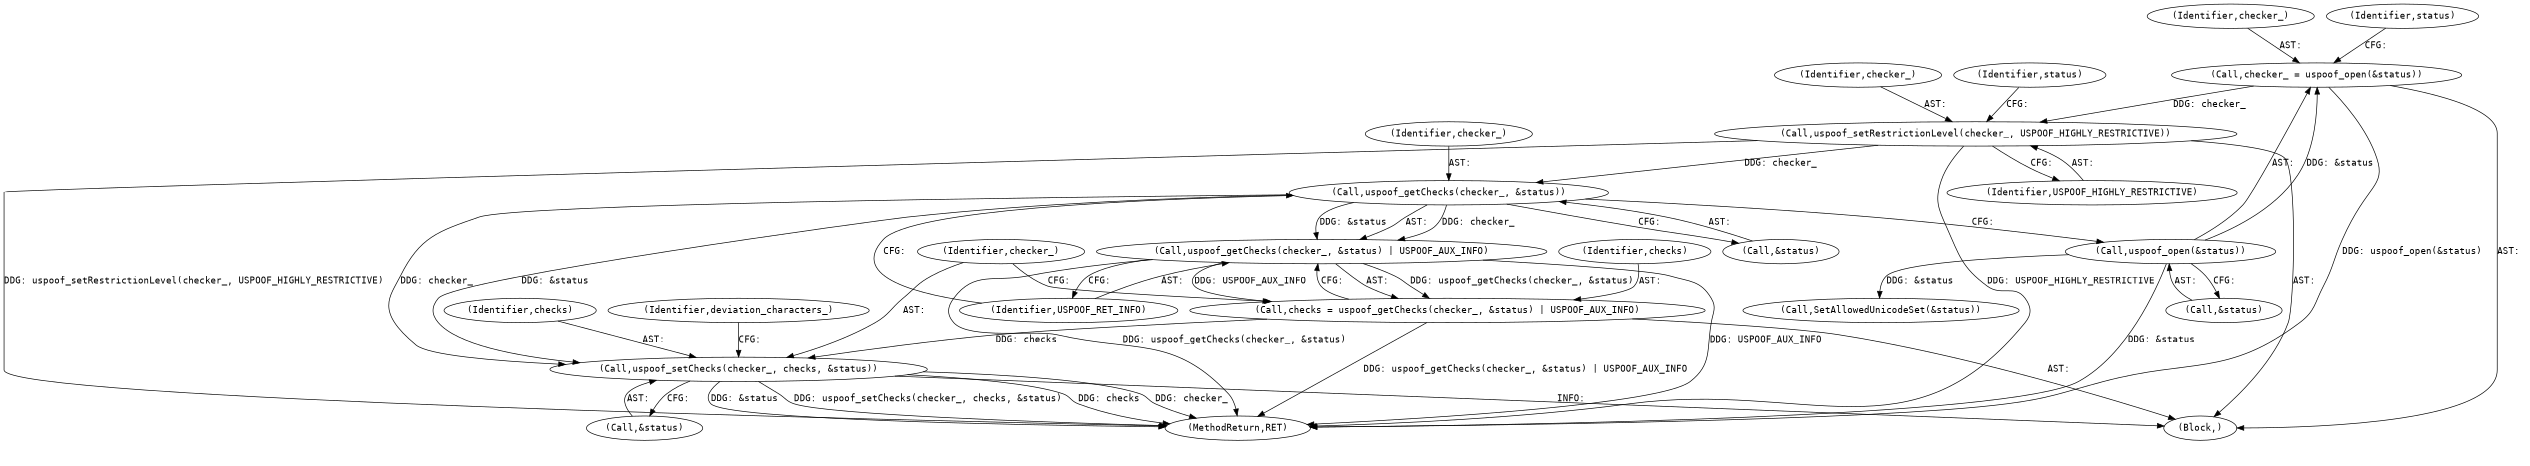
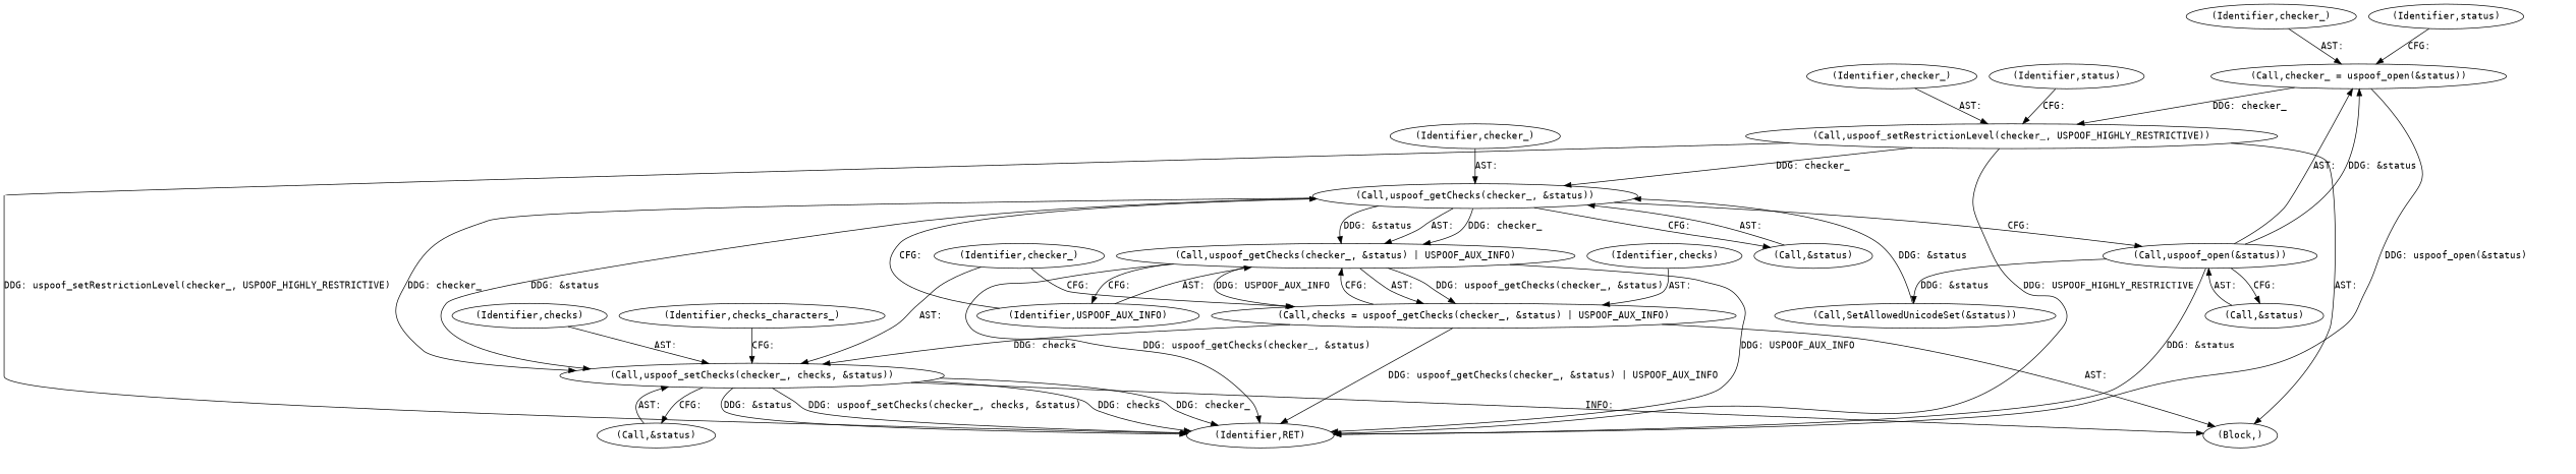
  digraph {
    fontname="DejaVu Sans Mono"
    node [fontname="DejaVu Sans Mono"]
    edge [fontname="DejaVu Sans Mono"]
    n1 [label="(Call,checker_ = uspoof_open(&status))"]
    n2 [label="(Call,uspoof_setRestrictionLevel(checker_, USPOOF_HIGHLY_RESTRICTIVE))"]
-   n3 [label="(MethodReturn,RET)"]
+   n3 [label="(Identifier,RET)"]
    n4 [label="(Block,)"]
    n5 [label="(Call,uspoof_open(&status))"]
    n6 [label="(Call,SetAllowedUnicodeSet(&status))"]
    n7 [label="(Call,&status)"]
    n8 [label="(Call,uspoof_getChecks(checker_, &status))"]
-   n9 [label="(Identifier,USPOOF_HIGHLY_RESTRICTIVE)"]
    n10 [label="(Call,uspoof_getChecks(checker_, &status) | USPOOF_AUX_INFO)"]
    n11 [label="(Call,uspoof_setChecks(checker_, checks, &status))"]
    n12 [label="(Call,&status)"]
    n13 [label="(Call,checks = uspoof_getChecks(checker_, &status) | USPOOF_AUX_INFO)"]
-   n14 [label="(Identifier,USPOOF_RET_INFO)"]
+   n14 [label="(Identifier,USPOOF_AUX_INFO)"]
    n15 [label="(Call,&status)"]
    n16 [label="(Identifier,checks)"]
    n17 [label="(Identifier,checker_)"]
    n18 [label="(Identifier,checker_)"]
    n19 [label="(Identifier,status)"]
    n20 [label="(Identifier,checker_)"]
    n21 [label="(Identifier,checker_)"]
    n22 [label="(Identifier,status)"]
    n23 [label="(Identifier,checks)"]
-   n24 [label="(Identifier,deviation_characters_)"]
+   n24 [label="(Identifier,checks_characters_)"]
    n1 -> n2 [label="DDG: checker_"]
    n1 -> n3 [label="DDG: uspoof_open(&status)"]
-   n1 -> n4 [label="AST: "]
    n2 -> n3 [label="DDG: USPOOF_HIGHLY_RESTRICTIVE"]
    n2 -> n3 [label="DDG: uspoof_setRestrictionLevel(checker_, USPOOF_HIGHLY_RESTRICTIVE)"]
    n2 -> n4 [label="AST: "]
    n2 -> n8 [label="DDG: checker_"]
-   n2 -> n9 [label="CFG: "]
    n5 -> n1 [label="AST: "]
    n5 -> n1 [label="DDG: &status"]
    n5 -> n3 [label="DDG: &status"]
    n5 -> n6 [label="DDG: &status"]
    n5 -> n7 [label="CFG: "]
+   n6 -> n8 [label="DDG: &status"]
    n7 -> n5 [label="AST: "]
    n8 -> n5 [label="CFG: "]
    n8 -> n10 [label="AST: "]
    n8 -> n10 [label="DDG: checker_"]
    n8 -> n10 [label="DDG: &status"]
    n8 -> n11 [label="DDG: checker_"]
    n8 -> n11 [label="DDG: &status"]
    n8 -> n12 [label="CFG: "]
-   n9 -> n2 [label="AST: "]
    n10 -> n3 [label="DDG: USPOOF_AUX_INFO"]
    n10 -> n3 [label="DDG: uspoof_getChecks(checker_, &status)"]
    n10 -> n13 [label="AST: "]
    n10 -> n13 [label="DDG: uspoof_getChecks(checker_, &status)"]
    n10 -> n13 [label="DDG: USPOOF_AUX_INFO"]
    n10 -> n14 [label="CFG: "]
    n11 -> n3 [label="DDG: &status"]
    n11 -> n3 [label="DDG: uspoof_setChecks(checker_, checks, &status)"]
    n11 -> n3 [label="DDG: checks"]
    n11 -> n3 [label="DDG: checker_"]
    n11 -> n4 [label="INFO: "]
    n11 -> n15 [label="CFG: "]
    n12 -> n8 [label="AST: "]
    n13 -> n3 [label="DDG: uspoof_getChecks(checker_, &status) | USPOOF_AUX_INFO"]
    n13 -> n4 [label="AST: "]
    n13 -> n10 [label="CFG: "]
    n13 -> n11 [label="DDG: checks"]
    n14 -> n8 [label="CFG: "]
    n14 -> n10 [label="AST: "]
    n15 -> n11 [label="AST: "]
    n16 -> n13 [label="AST: "]
    n17 -> n1 [label="AST: "]
    n18 -> n8 [label="AST: "]
    n19 -> n2 [label="CFG: "]
    n20 -> n11 [label="AST: "]
    n20 -> n13 [label="CFG: "]
    n21 -> n2 [label="AST: "]
    n22 -> n1 [label="CFG: "]
    n23 -> n11 [label="AST: "]
    n24 -> n11 [label="CFG: "]
  }
